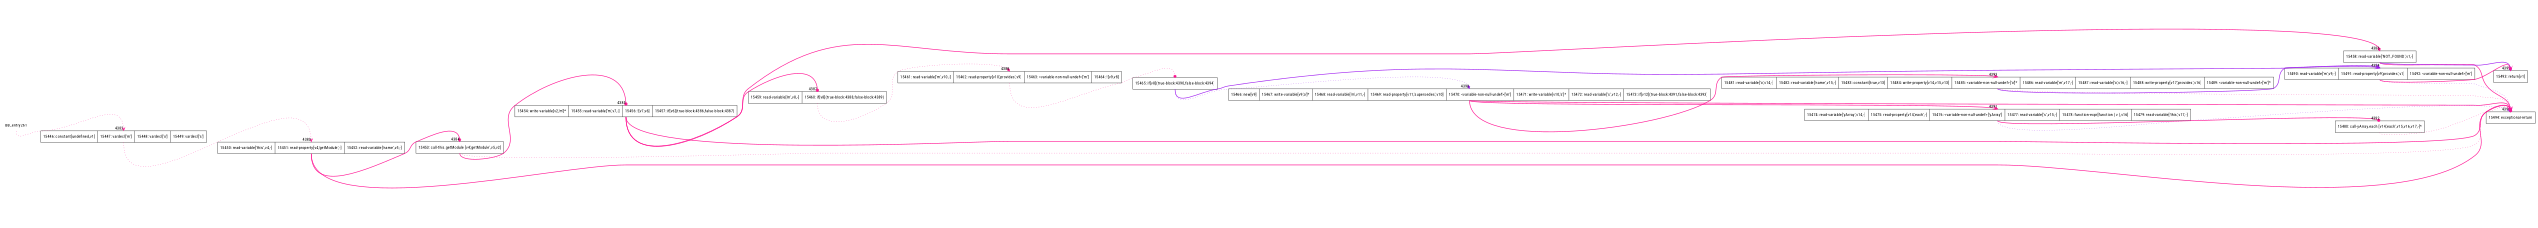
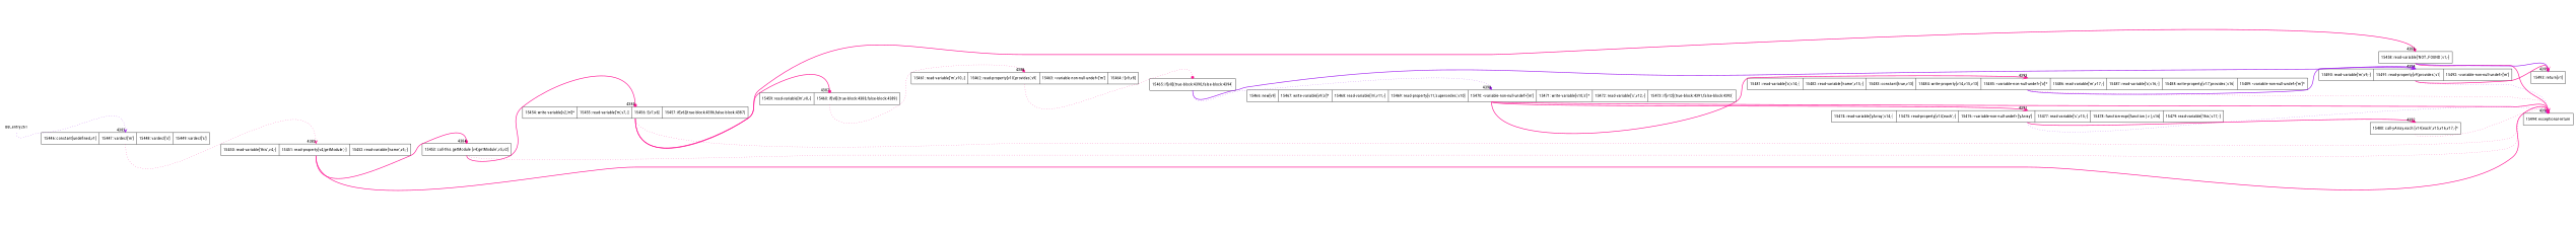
  digraph {
    fontname="Roboto Condensed"
    rankdir=LR
    node [fontname="Roboto Condensed" shape=record]
    edge [arrowhead=vee color=deeppink fontname="Roboto Condensed" headport=n style=bold tailport=s]
    n1 [label=BB_entry261 shape=none]
    n2 [label="{15446: constant[undefined,v1]|15447: vardecl['m']|15448: vardecl['o']|15449: vardecl['s']}"]
    n3 [label="{15450: read-variable['this',v4,-]|15451: read-property[v4,'getModule',-]|15452: read-variable['name',v5,-]}"]
    n4 [label="{15453: call-this.getModule [v4,'getModule',v5,v2]}"]
    n5 [label="{15494: exceptional-return}"]
    n6 [label="{15454: write-variable[v2,'m']*|15455: read-variable['m',v7,-]|15456: ![v7,v6]|15457: if[v6](true-block:4386,false-block:4387)}"]
    n7 [label="{15458: read-variable['NOT_FOUND',v1,-]}"]
    n8 [label="{15459: read-variable['m',v8,-]|15460: if[v8](true-block:4388,false-block:4389)}"]
    n9 [label="{15493: return[v1]}"]
    n10 [label="{15461: read-variable['m',v10,-]|15462: read-property[v10,'provides',v9]|15463: \<variable-non-null-undef\>['m']|15464: ![v9,v8]}"]
    n11 [label="{15465: if[v8](true-block:4390,false-block:4394)}"]
    n12 [label="{15466: new[v9]|15467: write-variable[v9,'o']*|15468: read-variable['m',v11,-]|15469: read-property[v11,'supersedes',v10]|15470: \<variable-non-null-undef\>['m']|15471: write-variable[v10,'s']*|15472: read-variable['s',v12,-]|15473: if[v12](true-block:4391,false-block:4393)}"]
    n13 [label="{15490: read-variable['m',v9,-]|15491: read-property[v9,'provides',v1]|15492: \<variable-non-null-undef\>['m']}"]
    n14 [label="{15474: read-variable['yArray',v14,-]|15475: read-property[v14,'each',-]|15476: \<variable-non-null-undef\>['yArray']|15477: read-variable['s',v15,-]|15478: function-expr[function ( v ),v16]|15479: read-variable['this',v17,-]}"]
    n15 [label="{15481: read-variable['o',v14,-]|15482: read-variable['name',v15,-]|15483: constant[true,v13]|15484: write-property[v14,v15,v13]|15485: \<variable-non-null-undef\>['o']*|15486: read-variable['m',v17,-]|15487: read-variable['o',v16,-]|15488: write-property[v17,'provides',v16]|15489: \<variable-non-null-undef\>['m']*}"]
    n16 [label="{15480: call-yArray.each [v14,'each',v15,v16,v17,-]*}"]
-   n1 -> n2 [headlabel="    4382" style=dotted]
+   n1 -> n2 [color=purple headlabel="    4382" style=dotted]
    n2 -> n3 [headlabel="      4383" style=dotted]
    n3 -> n4 [arrowhead=diamond headlabel="      4384"]
    n3 -> n5 [headlabel="      4396"]
    n4 -> n5 [arrowhead=dot style=dotted]
    n4 -> n6 [arrowhead=dot headlabel="      4385"]
-   n6 -> n5
+   n6 -> n5 [style=dotted]
    n6 -> n7 [arrowhead=diamond headlabel="      4386"]
    n6 -> n8 [arrowhead=dot headlabel="      4387"]
    n7 -> n5 [arrowhead=dot]
    n7 -> n9 [arrowhead=diamond color=purple headlabel="      4395"]
    n8 -> n10 [arrowhead=diamond headlabel="      4388" style=dotted]
    n10 -> n11 [arrowhead=dot style=dotted]
    n11 -> n12 [arrowhead=diamond color=purple headlabel="      4390" style=dotted]
    n11 -> n13 [color=purple headlabel="      4394"]
    n12 -> n5
    n12 -> n14 [headlabel="      4391"]
    n12 -> n15 [headlabel="      4393"]
    n13 -> n5 [color=purple style=dotted]
    n13 -> n9
    n14 -> n5 [color=purple style=dotted]
-   n14 -> n16 [arrowhead=dot headlabel="      4392"]
+   n14 -> n16 [headlabel="      4392"]
    n15 -> n5 [style=dotted]
    n15 -> n13 [color=purple]
    n16 -> n5 [arrowhead=diamond style=dotted]
  }
